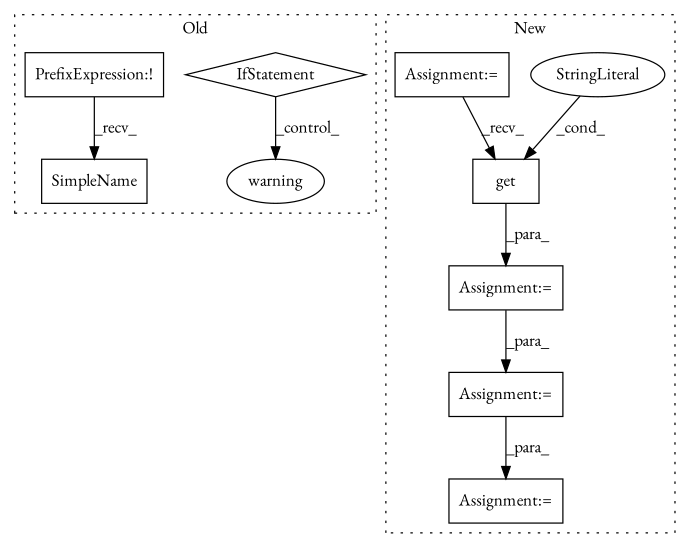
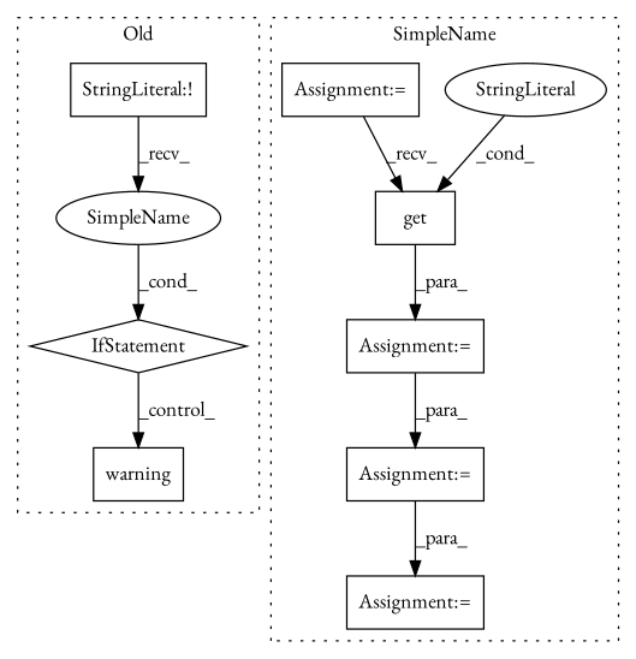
  digraph {
    fontname="EB Garamond"
    node [a=7 fontname="EB Garamond" l=1 shape=box]
    edge [fontname="EB Garamond"]
-   n1 [a=32 l="8,1" label=warning s="2206,2270" shape=ellipse]
+   n1 [a=32 l="8,1" label=warning s="2206,2270"]
    n2 [a=25 l="4,2" label=IfStatement s="2159,2189" shape=diamond]
-   n3 [a=42 label=SimpleName l=""]
-   n4 [a=38 label="PrefixExpression:!" s=2163]
+   n3 [a=42 label=SimpleName shape=ellipse l=""]
+   n4 [a=38 label="StringLiteral:!" s=2163]
    n5 [a=32 l="4,1" label=get s="1860,1879"]
    n6 [label="Assignment:=" s=1845]
    n7 [a=45 l=9 label=StringLiteral s=1864 shape=ellipse]
    n8 [l=13 label="Assignment:=" s=1807]
    n9 [label="Assignment:=" s=1978]
    n10 [l="53,2" label="Assignment:=" s="2012,2082"]
    subgraph cluster_1 {
      label=Old
      style=dotted
      n1
      n2
      n3
      n4
    }
    subgraph cluster_2 {
-     label=New
+     label=SimpleName
      style=dotted
      n5
      n6
      n7
      n8
      n9
      n10
    }
    n2 -> n1 [label=_control_]
+   n3 -> n2 [label=_cond_]
    n4 -> n3 [label=_recv_]
    n5 -> n6 [label=_para_]
    n6 -> n9 [label=_para_]
    n7 -> n5 [label=_cond_]
    n8 -> n5 [label=_recv_]
    n9 -> n10 [label=_para_]
  }
